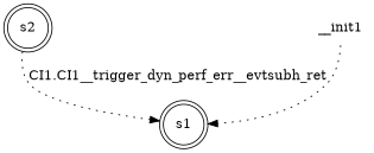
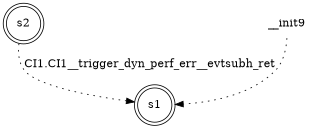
  digraph {
    node [shape=doublecircle]
    edge [style=dotted]
    n1 [label=<s1>]
    n2 [label=<s2>]
-   __init1 [shape=none]
+   __init1 [shape=none label=__init9]
    n2 -> n1 [label=<CI1.CI1__trigger_dyn_perf_err__evtsubh_ret>]
    __init1 -> n1
  }
